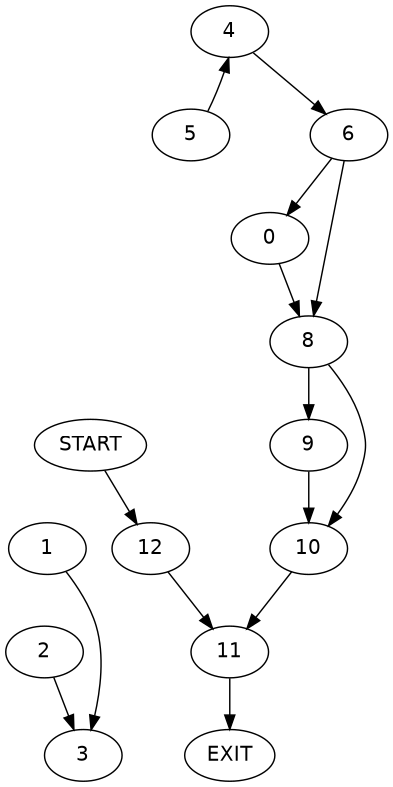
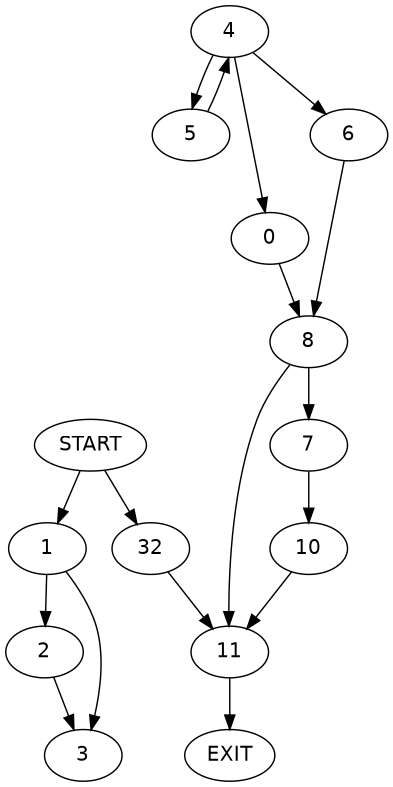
  digraph {
    fontname="DejaVu Sans"
    node [fontname="DejaVu Sans"]
    edge [fontname="DejaVu Sans"]
    n1 [label=START]
    1
-   12
+   12 [label=32]
    2
    3
    11
    n7 [label=EXIT]
    4
    5
    6
    n11 [label=0]
    8
-   9
+   9 [label=7]
    10
+   n1 -> 1
    n1 -> 12
+   1 -> 2
    1 -> 3
    12 -> 11
    2 -> 3
    11 -> n7
+   4 -> 5
    4 -> 6
    5 -> 4
-   6 -> n11
+   4 -> n11
    6 -> 8
    n11 -> 8
    8 -> 9
-   8 -> 10
+   8 -> 11
    9 -> 10
    10 -> 11
  }
